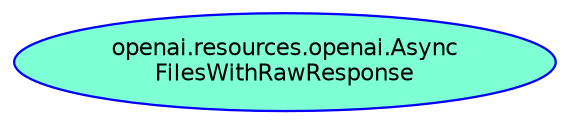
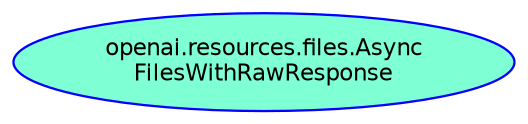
  digraph {
    rankdir=LR
-   n1 [color=blue fillcolor=aquamarine fontname=Helvetica fontsize=10 height=0.2 label="openai.resources.openai.Async\lFilesWithRawResponse" shape=ellipse style=filled width=0.4]
+   n1 [color=blue fillcolor=aquamarine fontname=Helvetica fontsize=10 height=0.2 label="openai.resources.files.Async\lFilesWithRawResponse" shape=ellipse style=filled width=0.4]
  }
